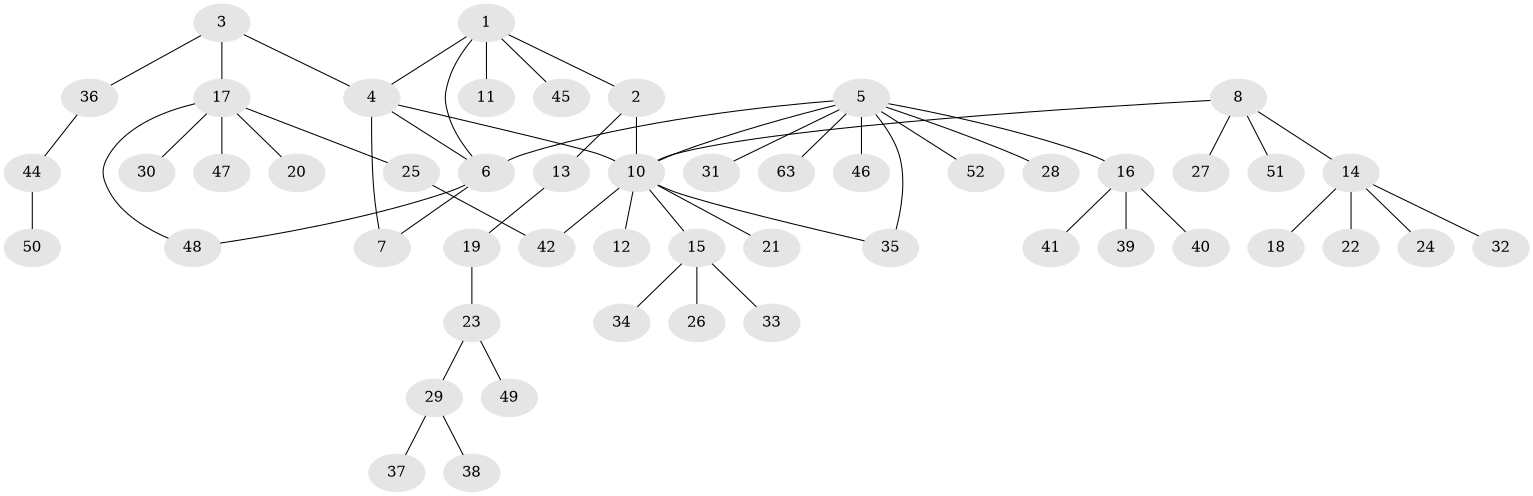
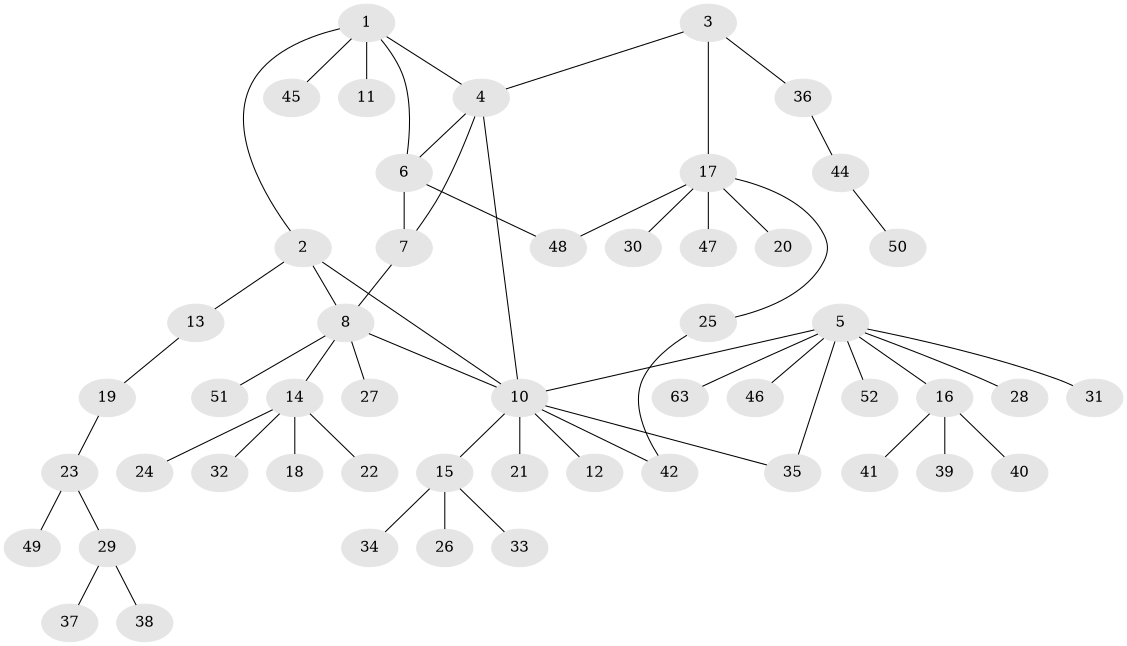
  graph {
    node [color=gray90 style=filled]
    1
    2
    4
    6
    11
    45
    8
    10
    13
    7
    48
    14
    27
    51
    35
    12
    15
    21
    42
    19
    3
    17
    36
    20
    25
    30
    47
    44
    5
    16
    28
    31
    n33 [label=63]
    46
    52
    39
    40
    41
    18
    22
    24
    32
    26
    33
    34
    23
    29
    49
    37
    38
    50
    1 -- 2
    1 -- 4
    1 -- 6
    1 -- 11
    1 -- 45
+   2 -- 8
    2 -- 10
    2 -- 13
    4 -- 6
    4 -- 10
    4 -- 7
    6 -- 7
    6 -- 48
    8 -- 10
    8 -- 14
    8 -- 27
    8 -- 51
    10 -- 35
    10 -- 12
    10 -- 15
    10 -- 21
    10 -- 42
    13 -- 19
+   7 -- 8
    14 -- 18
    14 -- 22
    14 -- 24
    14 -- 32
    15 -- 26
    15 -- 33
    15 -- 34
    19 -- 23
    3 -- 4
    3 -- 17
    3 -- 36
    17 -- 48
    17 -- 20
    17 -- 25
    17 -- 30
    17 -- 47
    36 -- 44
    25 -- 42
    44 -- 50
-   5 -- 6
    5 -- 10
    5 -- 35
    5 -- 16
    5 -- 28
    5 -- 31
    5 -- n33
    5 -- 46
    5 -- 52
    16 -- 39
    16 -- 40
    16 -- 41
    23 -- 29
    23 -- 49
    29 -- 37
    29 -- 38
  }
